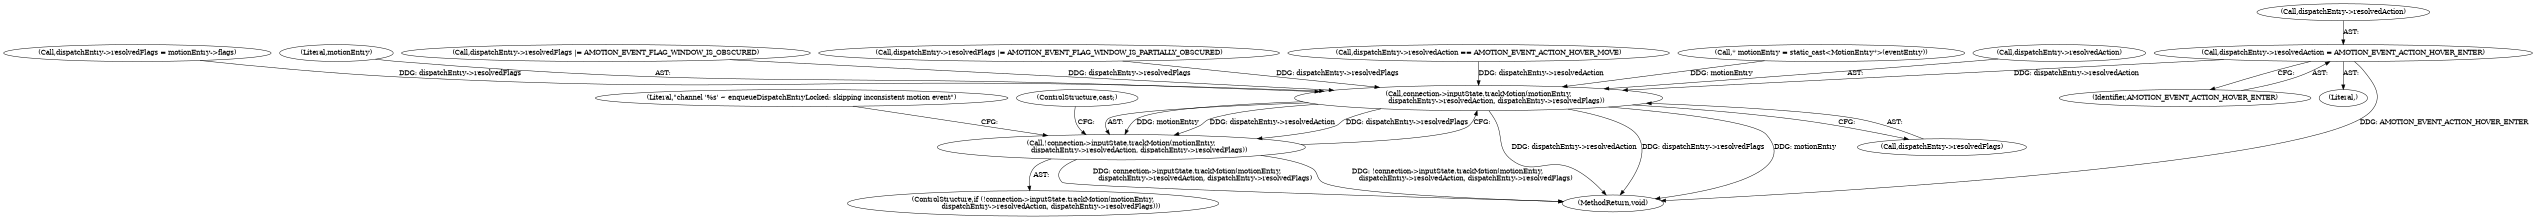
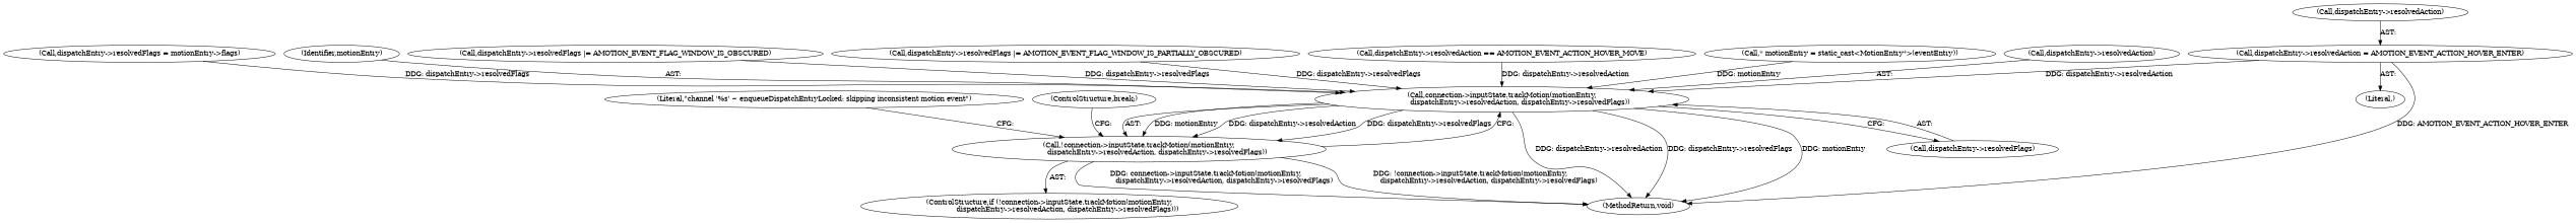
  digraph {
    n1 [label="(Call,dispatchEntry->resolvedAction = AMOTION_EVENT_ACTION_HOVER_ENTER)"]
    n2 [label="(Call,connection->inputState.trackMotion(motionEntry,\n                 dispatchEntry->resolvedAction, dispatchEntry->resolvedFlags))"]
-   n3 [label="(Identifier,AMOTION_EVENT_ACTION_HOVER_ENTER)"]
    n4 [label="(Literal,)"]
    n5 [label="(MethodReturn,void)"]
    n6 [label="(Call,!connection->inputState.trackMotion(motionEntry,\n                 dispatchEntry->resolvedAction, dispatchEntry->resolvedFlags))"]
    n7 [label="(Call,dispatchEntry->resolvedFlags)"]
    n8 [label="(ControlStructure,if (!connection->inputState.trackMotion(motionEntry,\n                 dispatchEntry->resolvedAction, dispatchEntry->resolvedFlags)))"]
    n9 [label="(Call,dispatchEntry->resolvedFlags = motionEntry->flags)"]
    n10 [label="(Literal,\"channel '%s' ~ enqueueDispatchEntryLocked: skipping inconsistent motion event\")"]
-   n11 [label="(Literal,motionEntry)"]
+   n11 [label="(Identifier,motionEntry)"]
    n12 [label="(Call,dispatchEntry->resolvedFlags |= AMOTION_EVENT_FLAG_WINDOW_IS_OBSCURED)"]
-   n13 [label="(ControlStructure,cast;)"]
+   n13 [label="(ControlStructure,break;)"]
    n14 [label="(Call,dispatchEntry->resolvedFlags |= AMOTION_EVENT_FLAG_WINDOW_IS_PARTIALLY_OBSCURED)"]
    n15 [label="(Call,dispatchEntry->resolvedAction)"]
    n16 [label="(Call,dispatchEntry->resolvedAction == AMOTION_EVENT_ACTION_HOVER_MOVE)"]
    n17 [label="(Call,* motionEntry = static_cast<MotionEntry*>(eventEntry))"]
    n18 [label="(Call,dispatchEntry->resolvedAction)"]
    n1 -> n2 [label="DDG: dispatchEntry->resolvedAction"]
-   n1 -> n3 [label="CFG: "]
    n1 -> n4 [label="AST: "]
    n1 -> n5 [label="DDG: AMOTION_EVENT_ACTION_HOVER_ENTER"]
    n2 -> n5 [label="DDG: dispatchEntry->resolvedAction"]
    n2 -> n5 [label="DDG: dispatchEntry->resolvedFlags"]
    n2 -> n5 [label="DDG: motionEntry"]
    n2 -> n6 [label="AST: "]
    n2 -> n6 [label="DDG: motionEntry"]
    n2 -> n6 [label="DDG: dispatchEntry->resolvedAction"]
    n2 -> n6 [label="DDG: dispatchEntry->resolvedFlags"]
    n2 -> n7 [label="CFG: "]
-   n3 -> n1 [label="AST: "]
    n6 -> n2 [label="CFG: "]
    n6 -> n5 [label="DDG: connection->inputState.trackMotion(motionEntry,\n                 dispatchEntry->resolvedAction, dispatchEntry->resolvedFlags)"]
    n6 -> n5 [label="DDG: !connection->inputState.trackMotion(motionEntry,\n                 dispatchEntry->resolvedAction, dispatchEntry->resolvedFlags)"]
    n6 -> n8 [label="AST: "]
    n7 -> n2 [label="AST: "]
    n9 -> n2 [label="DDG: dispatchEntry->resolvedFlags"]
    n10 -> n6 [label="CFG: "]
    n11 -> n2 [label="AST: "]
    n12 -> n2 [label="DDG: dispatchEntry->resolvedFlags"]
    n13 -> n6 [label="CFG: "]
    n14 -> n2 [label="DDG: dispatchEntry->resolvedFlags"]
    n15 -> n1 [label="AST: "]
    n16 -> n2 [label="DDG: dispatchEntry->resolvedAction"]
    n17 -> n2 [label="DDG: motionEntry"]
    n18 -> n2 [label="AST: "]
  }
